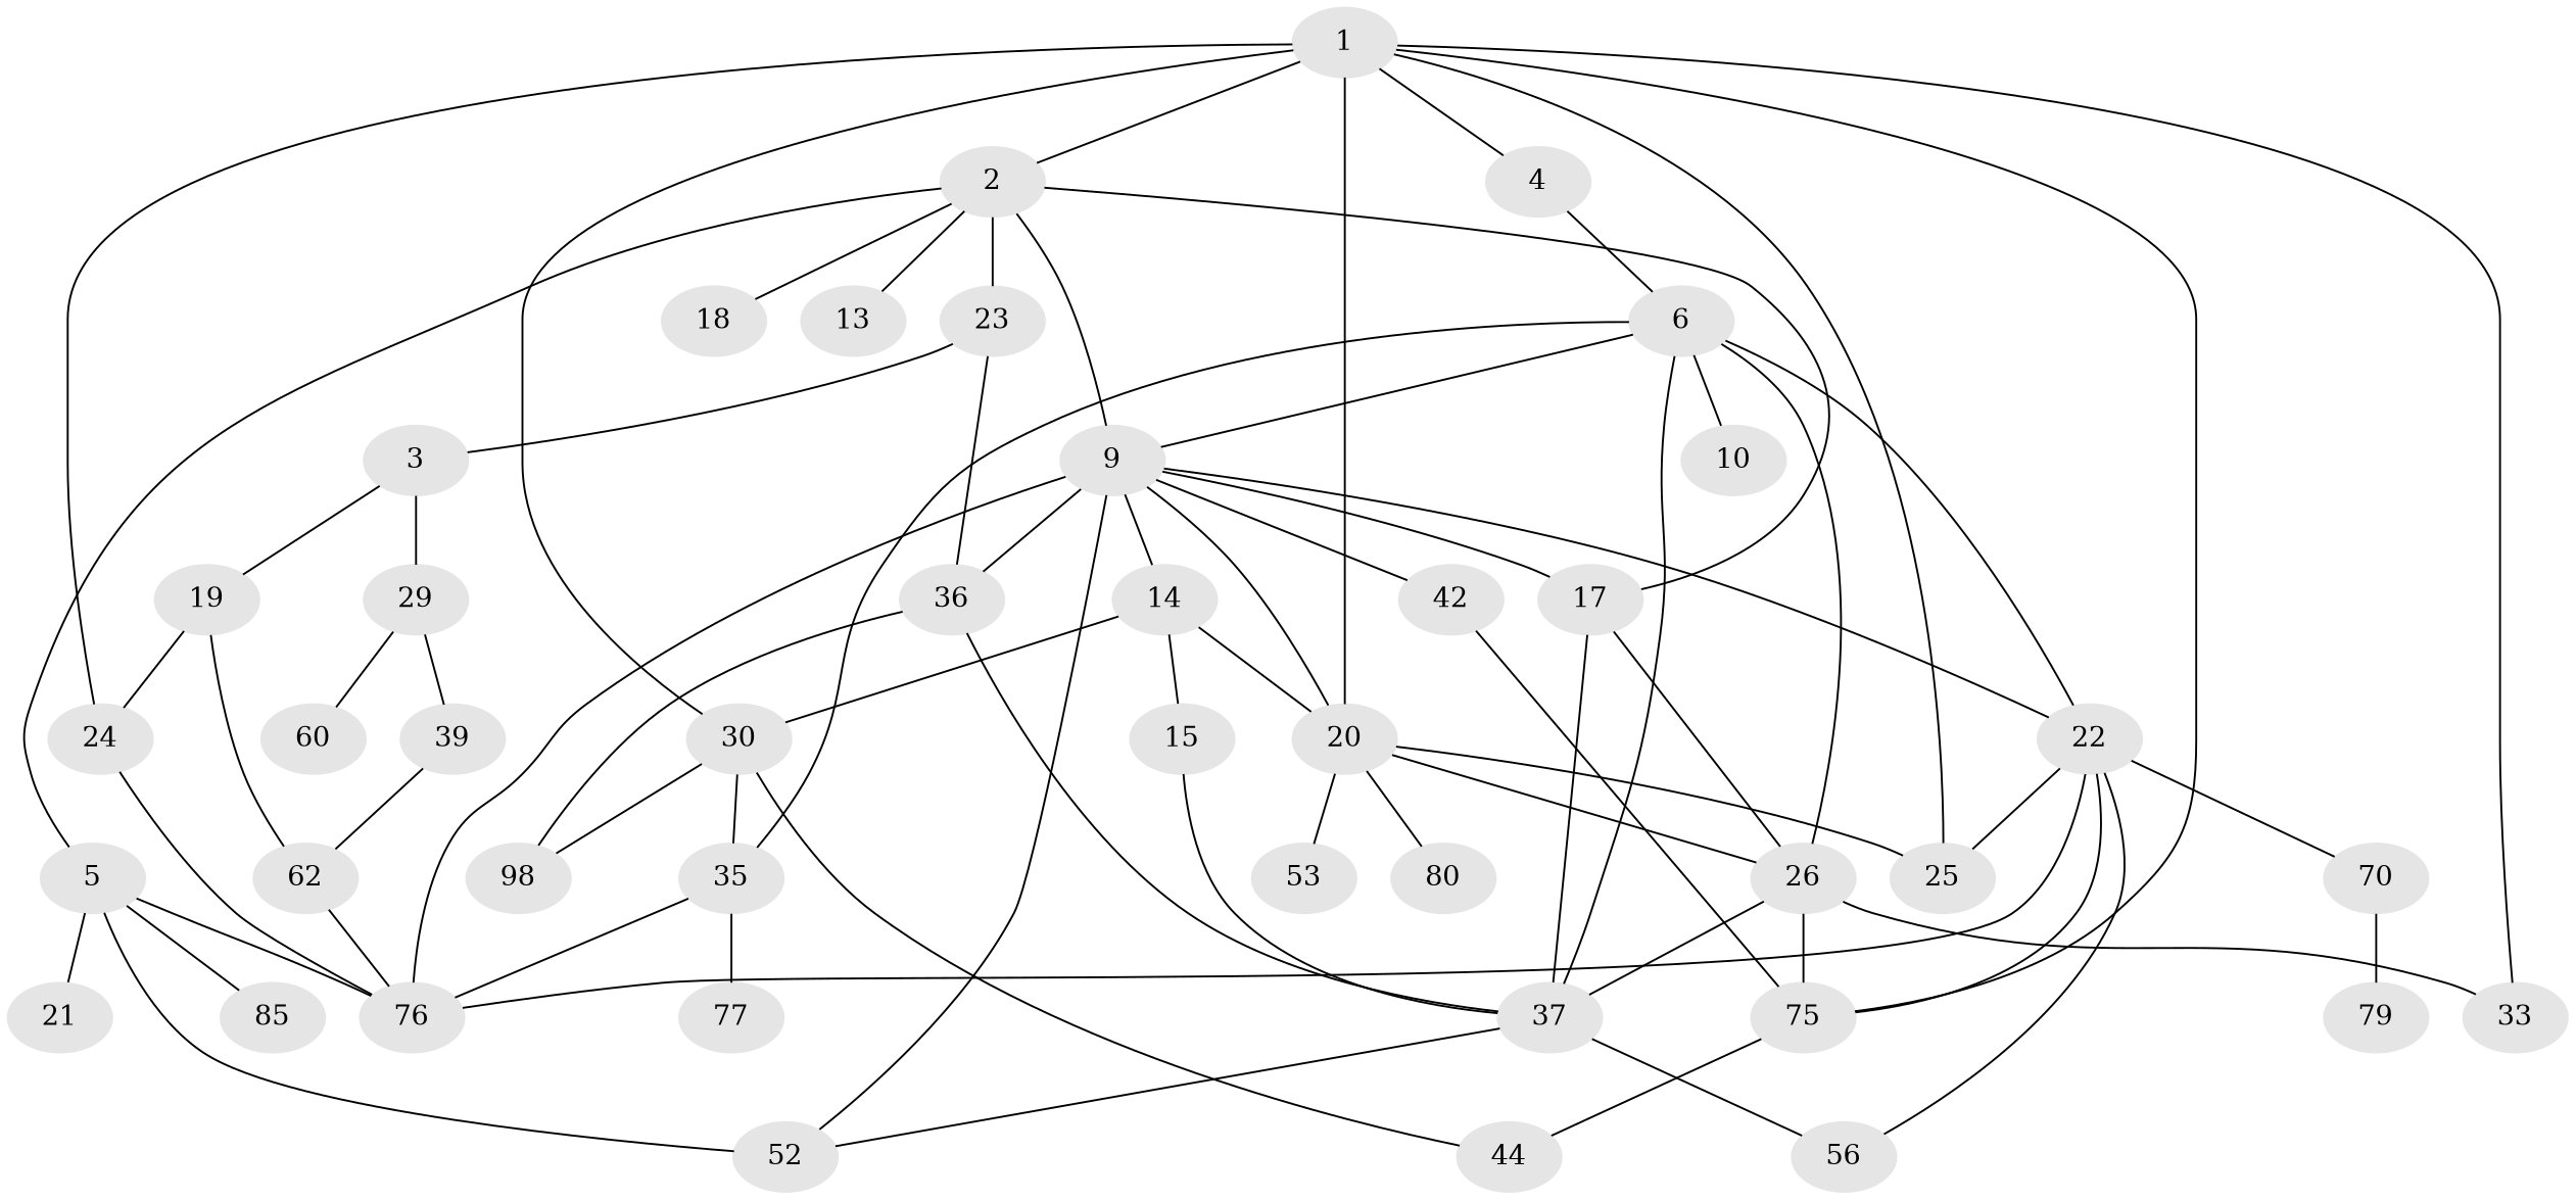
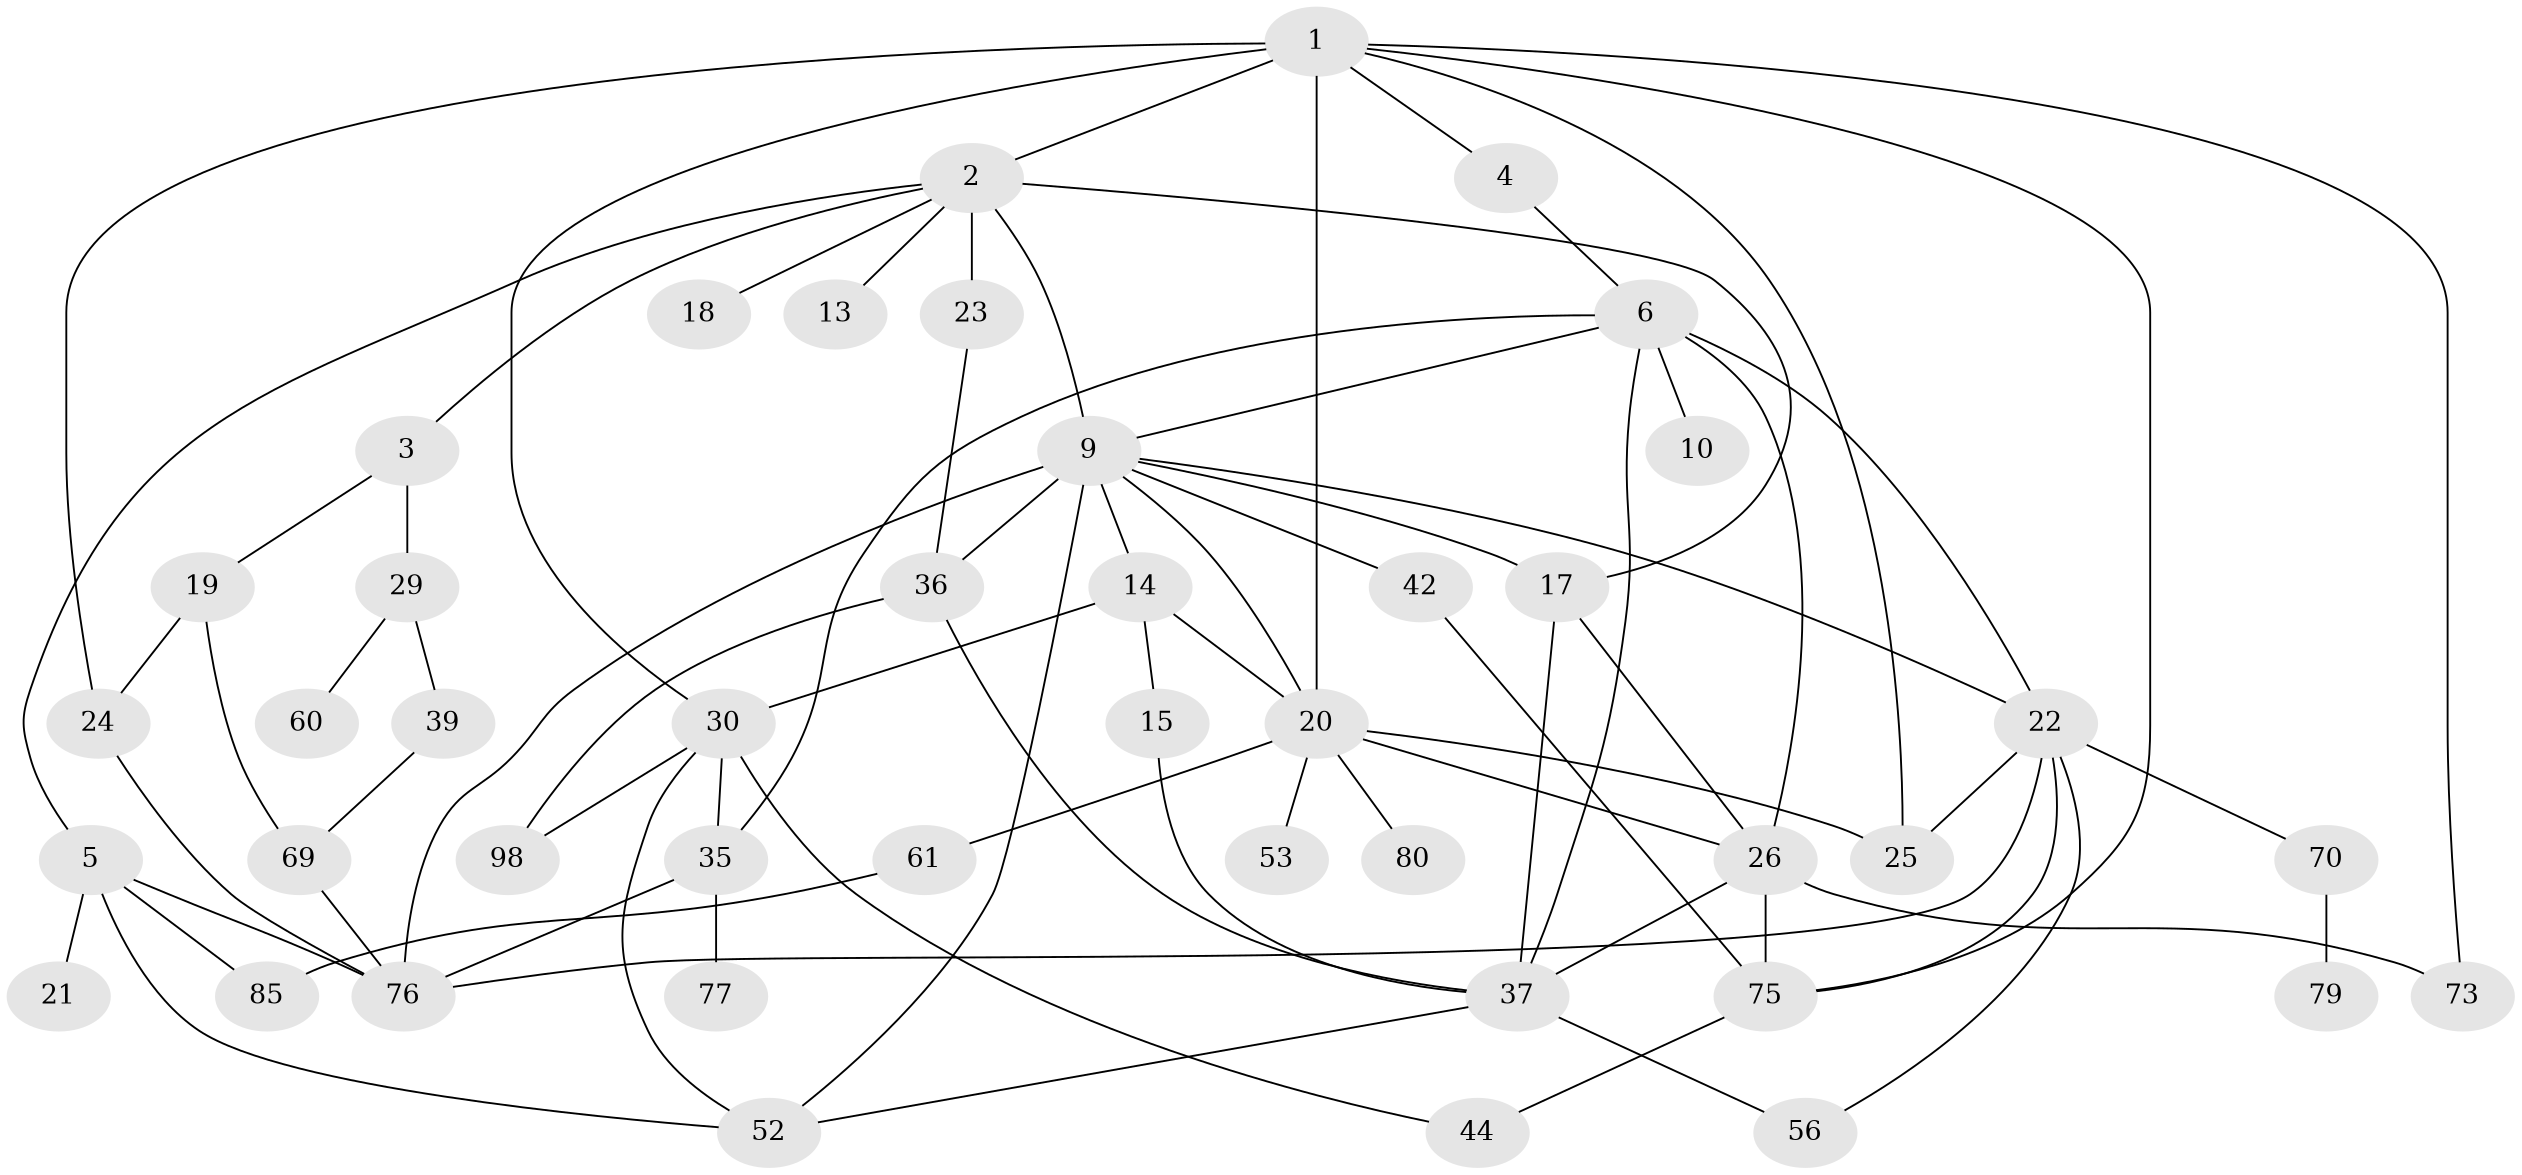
  graph {
    node [color=gray90 style=filled]
    1 [super="+31"]
    2
    4 [super="+21"]
    20 [super="+44+40+78"]
    24 [super="+62"]
    30 [super="+46"]
-   33 [super="+89"]
+   33 [super="+89" label=73]
    n8 [label=75 super="+48+82"]
    25
    3
    5 [super="+50+7"]
    9 [super="+11+43+88"]
    n13 [label=13]
    17 [super="+68"]
    18
    23
    6 [super="+73"]
    26 [super="+74+32"]
    53 [super="+59"]
+   61
    80
    22 [super="+81+28"]
    76 [super="+84"]
    56
    70 [super="+87"]
    52 [super="+67"]
    35 [super="+66+57"]
    n28 [label=98]
    n29 [label=44]
    19 [super="+72"]
    29 [super="+63"]
    n32 [label=21]
    85
    14
    36 [super="+65+86"]
    42
    37 [super="+83+75"]
-   69 [super="+71" label=62]
+   69 [super="+71"]
    39
    60
    10
    77
    15 [super="+47"]
    79
    1 -- 2
    1 -- 4
    1 -- 20 [weight=2]
    1 -- 24
    1 -- 30
    1 -- 33
    1 -- n8
    1 -- 25
-   23 -- 3
+   2 -- 3
    2 -- 5
    2 -- 9 [weight=2]
    2 -- n13
    2 -- 17
    2 -- 18
    2 -- 23
    4 -- 6
    20 -- 25
    20 -- 26
    20 -- 53
+   20 -- 61
    20 -- 80 [weight=2]
    24 -- 76
+   30 -- 52
    30 -- 35
    30 -- n28
    30 -- n29
    n8 -- n29
    3 -- 19
    3 -- 29
    5 -- 76
    5 -- 52
    5 -- n32
    5 -- 85
    9 -- 20
    9 -- 17
    9 -- 22
    9 -- 76
    9 -- 52
    9 -- 14
    9 -- 36 [weight=2]
    9 -- 42
    17 -- 26
    17 -- 37
    23 -- 36
    6 -- 9
    6 -- 26
    6 -- 22 [weight=2]
    6 -- 35
    6 -- 37
    6 -- 10
    26 -- 33
    26 -- n8
    26 -- 37
+   61 -- 85
    22 -- n8
    22 -- 25
    22 -- 76
    22 -- 56
    22 -- 70
    70 -- 79
    35 -- 76
    35 -- 77
    19 -- 24
    19 -- 69
    29 -- 39
    29 -- 60
    14 -- 20
    14 -- 30
    14 -- 15
    36 -- n28 [weight=2]
    36 -- 37
    42 -- n8
    37 -- 56
    37 -- 52
    69 -- 76
    39 -- 69
    15 -- 37
  }
